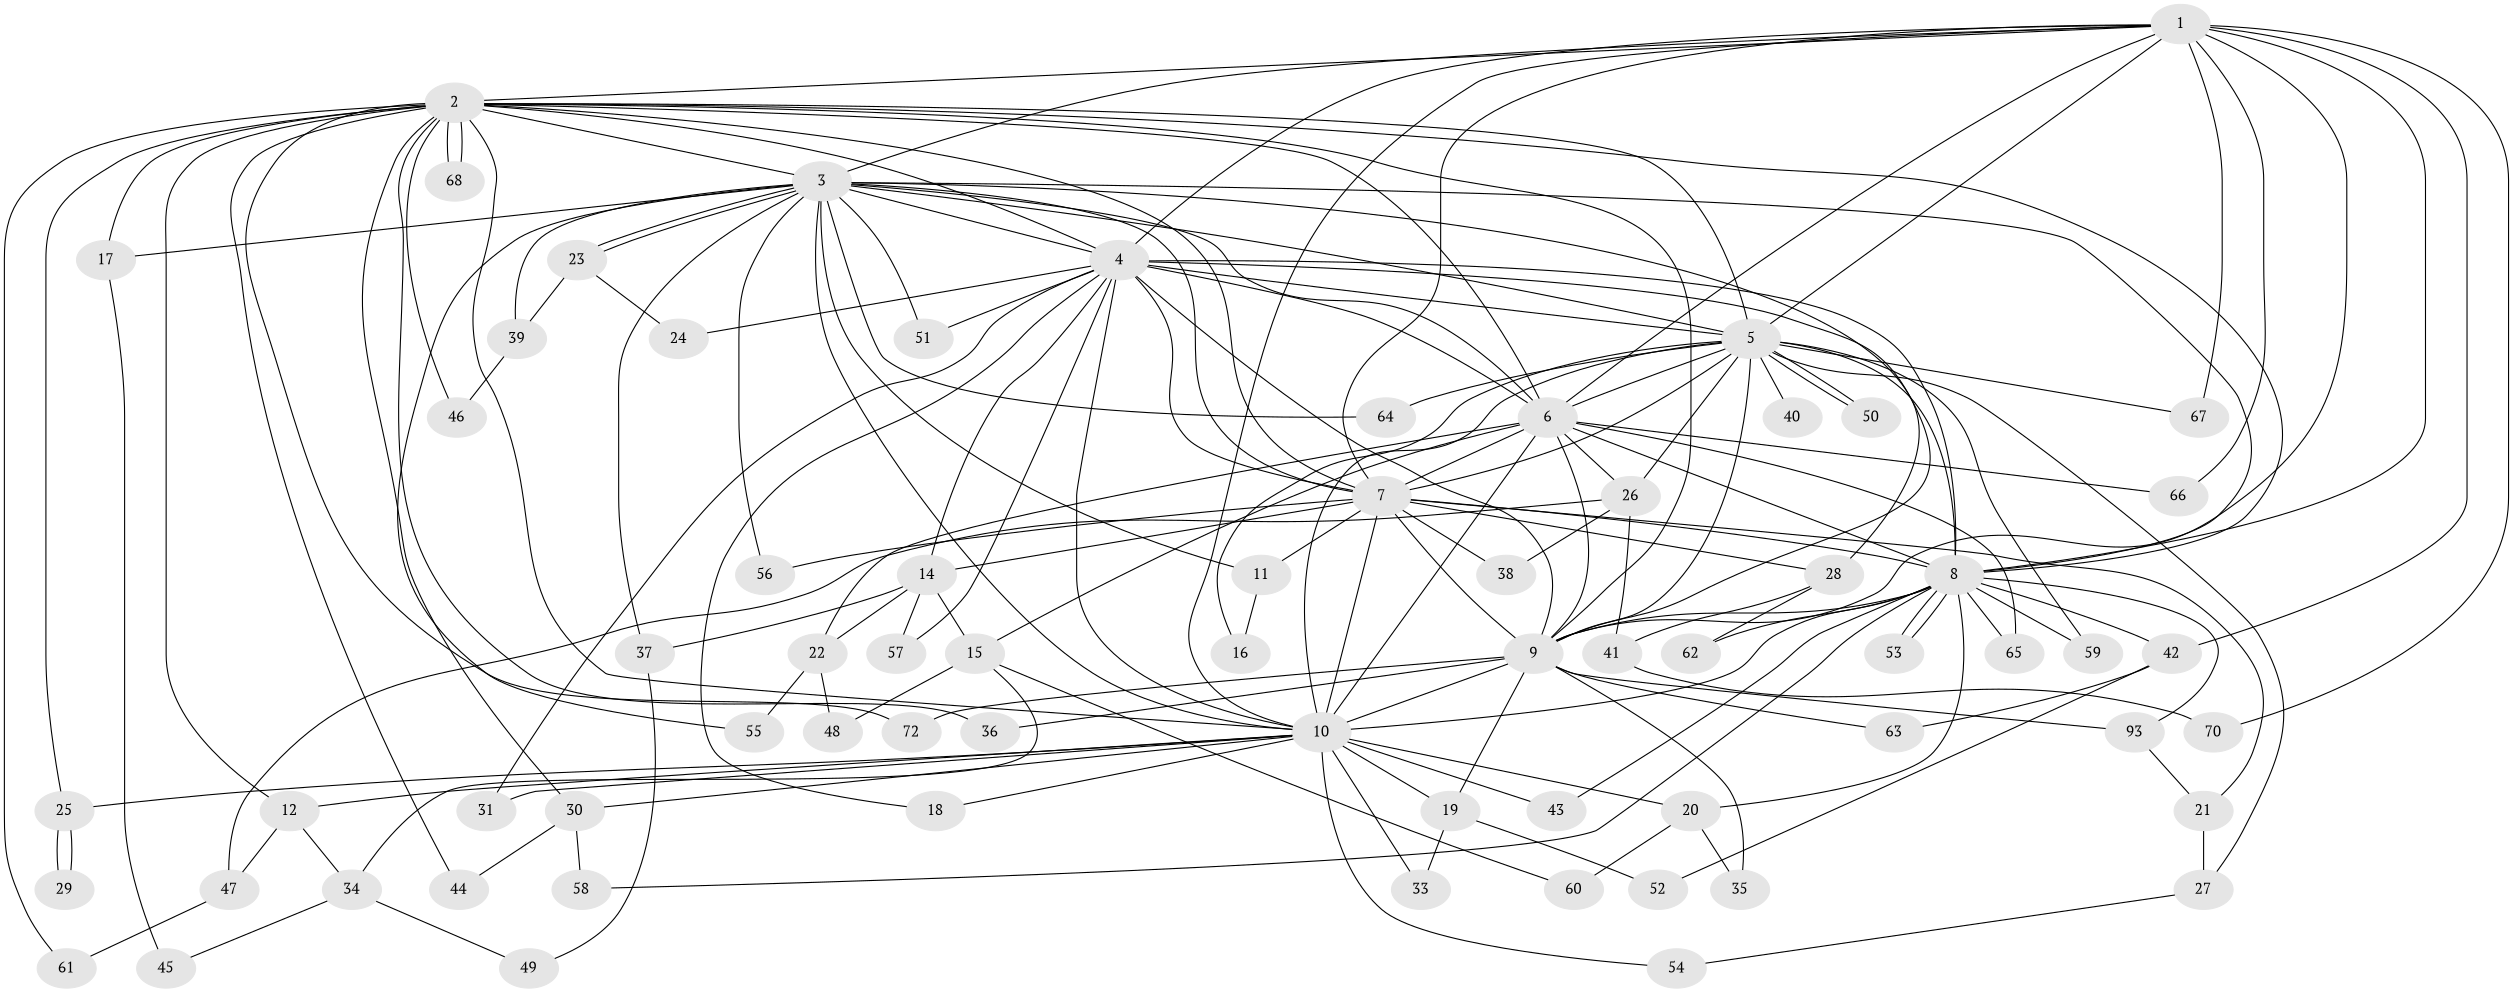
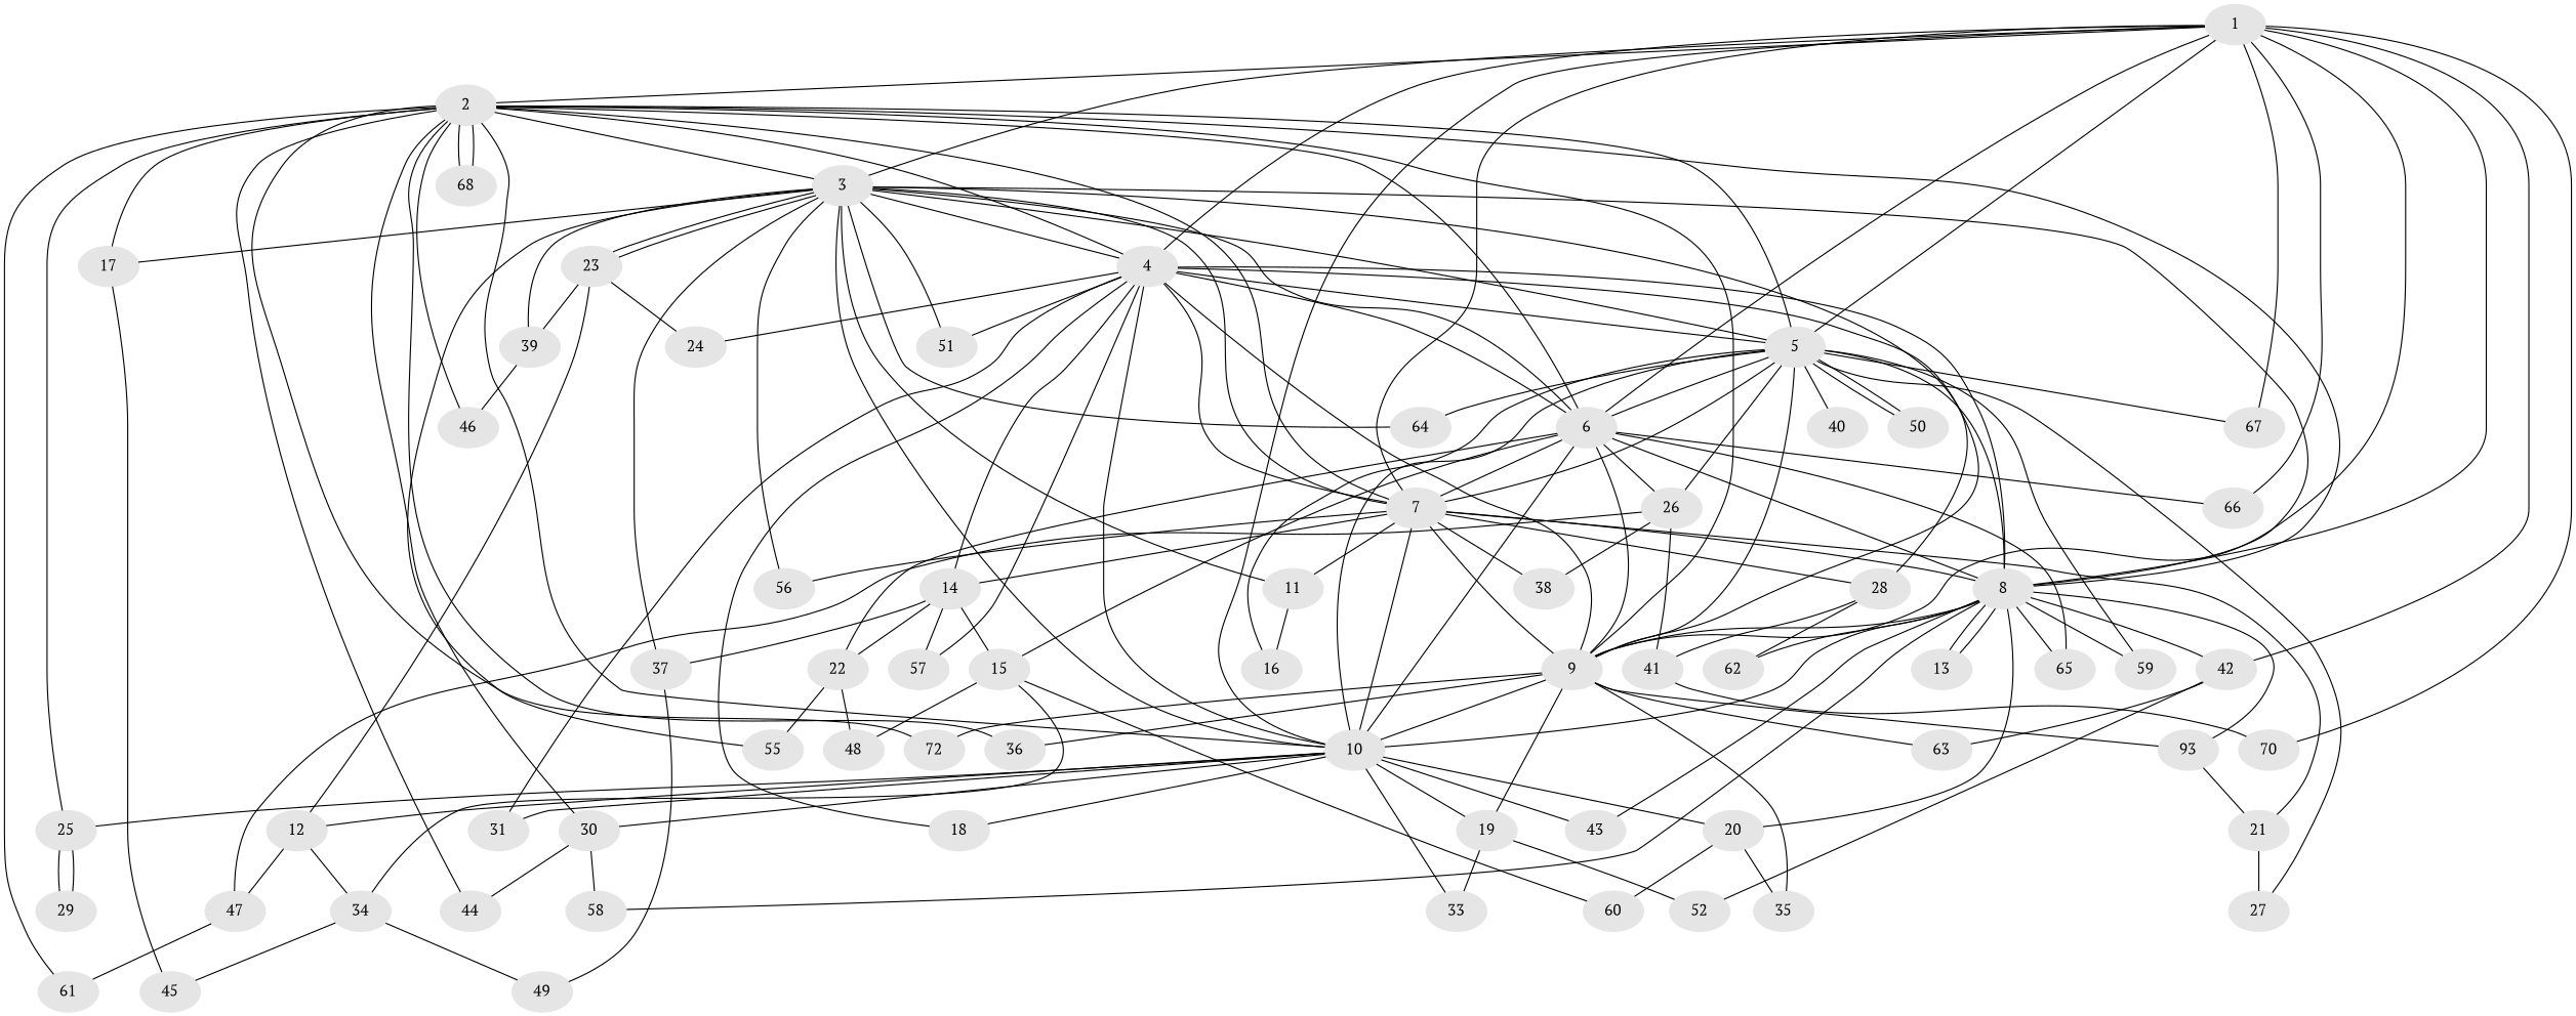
  graph {
    fontname="PT Serif"
    node [color=gray90 fontname="PT Serif" style=filled]
    edge [fontname="PT Serif"]
    1
    2
    3
    4
    5
    6
    7
    8
    9
    10
    42
    66
    67
    70
    12
    17
    25
    30
    n19 [label=72]
    36
    44
    46
    61
    68
    11
    23
    37
    39
    51
    55
    56
    64
    14
    18
    24
    28
    31
    57
    16
    26
    27
    40
    50
    59
    15
    22
    65
    21
    38
    n50 [label=93]
    20
    43
-   53
+   53 [label=13]
    58
    62
    19
    35
    63
    33
-   54
    52
    34
    47
    45
    29
    49
    41
    48
    60
    1 -- 2
    1 -- 3
    1 -- 4
    1 -- 5
    1 -- 6
    1 -- 7
    1 -- 8
    1 -- 9
    1 -- 10
    1 -- 42
    1 -- 66
    1 -- 67
    1 -- 70
    2 -- 3
    2 -- 4
    2 -- 5
    2 -- 6
    2 -- 7
    2 -- 8
    2 -- 9
    2 -- 10
-   2 -- 12
+   23 -- 12
    2 -- 17
    2 -- 25
    2 -- 30
    2 -- n19
    2 -- 36
    2 -- 44
    2 -- 46
    2 -- 61
    2 -- 68
    2 -- 68
    3 -- 4
    3 -- 5
    3 -- 6
    3 -- 7
    3 -- 8
    3 -- 9
    3 -- 10
    3 -- 17
    3 -- 11
    3 -- 23
    3 -- 23
    3 -- 37
    3 -- 39
    3 -- 51
    3 -- 55
    3 -- 56
    3 -- 64
    4 -- 5
    4 -- 6
    4 -- 7
    4 -- 8
    4 -- 9
    4 -- 10
    4 -- 51
    4 -- 14
    4 -- 18
    4 -- 24
    4 -- 28
    4 -- 31
    4 -- 57
    5 -- 6
    5 -- 7
    5 -- 8
    5 -- 9
    5 -- 10
    5 -- 67
    5 -- 64
    5 -- 16
    5 -- 26
    5 -- 27
    5 -- 40
    5 -- 50
    5 -- 50
    5 -- 59
    6 -- 7
    6 -- 8
    6 -- 9
    6 -- 10
    6 -- 66
    6 -- 26
    6 -- 15
    6 -- 22
    6 -- 65
    7 -- 8
    7 -- 9
    7 -- 10
    7 -- 11
    7 -- 56
    7 -- 14
    7 -- 28
    7 -- 21
    7 -- 38
    8 -- 9
    8 -- 10
    8 -- 42
    8 -- 59
    8 -- 65
    8 -- n50
    8 -- 20
    8 -- 43
    8 -- 53
    8 -- 53
    8 -- 58
    8 -- 62
    9 -- 10
    9 -- n19
    9 -- 36
    9 -- n50
    9 -- 19
    9 -- 35
    9 -- 63
    10 -- 12
    10 -- 25
    10 -- 30
    10 -- 18
    10 -- 31
    10 -- 20
    10 -- 43
    10 -- 19
    10 -- 33
-   10 -- 54
    42 -- 63
    42 -- 52
    12 -- 34
    12 -- 47
    17 -- 45
    25 -- 29
    25 -- 29
    30 -- 44
    30 -- 58
    11 -- 16
    23 -- 39
    23 -- 24
    37 -- 49
    39 -- 46
    14 -- 37
    14 -- 57
    14 -- 15
    14 -- 22
    28 -- 62
    28 -- 41
    26 -- 38
    26 -- 47
    26 -- 41
-   27 -- 54
    15 -- 34
    15 -- 48
    15 -- 60
    22 -- 55
    22 -- 48
    21 -- 27
    n50 -- 21
    20 -- 35
    20 -- 60
    19 -- 33
    19 -- 52
    34 -- 45
    34 -- 49
    47 -- 61
    41 -- 70
  }
